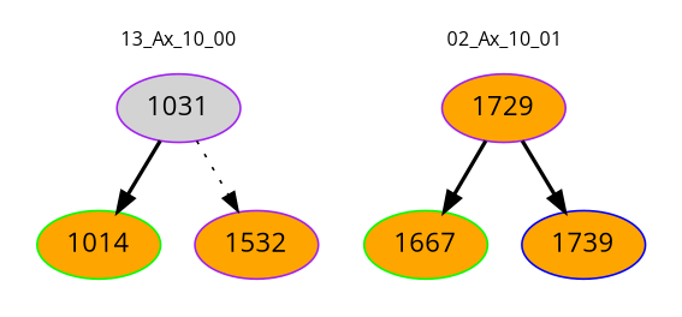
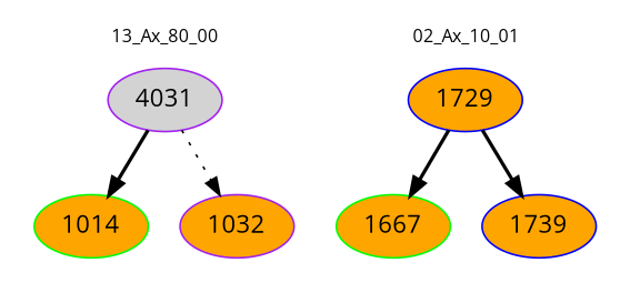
  digraph {
    fontname="Open Sans"
    node [color=purple fillcolor=orange fontname="Open Sans" style=filled]
    edge [color=black fontname="Open Sans" style=bold]
-   n1 [fillcolor=lightgrey label=1031]
+   n1 [fillcolor=lightgrey label=4031]
    n2 [color=green label=1014]
-   n3 [label=1532]
-   n4 [label=1729]
+   n3 [label=1032]
+   n4 [color=blue label=1729]
    n5 [color=green label=1667]
    n6 [color=blue label=1739]
    subgraph cluster_1 {
      color=white
      fontsize=10
-     label="13_Ax_10_00"
+     label="13_Ax_80_00"
      n1
      n2
      n3
    }
    subgraph cluster_2 {
      color=white
      fontsize=10
      label="02_Ax_10_01"
      n4
      n5
      n6
    }
    n1 -> n2
    n1 -> n3 [style=dotted]
    n4 -> n5
    n4 -> n6
  }
